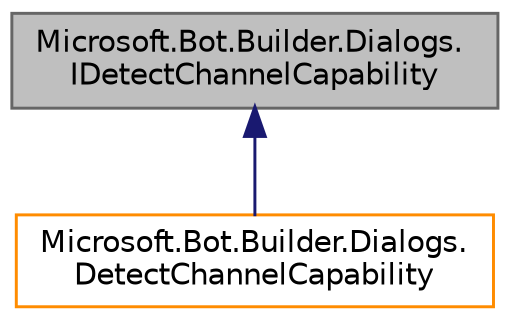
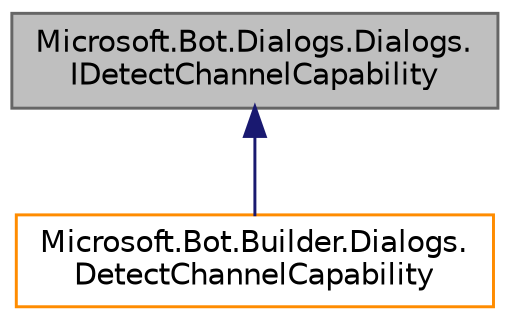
  digraph {
    node [fontname=Helvetica fontsize=10 shape=record style=filled]
-   n1 [color=gray40 fillcolor=grey75 fontcolor=black height=0.2 label="Microsoft.Bot.Builder.Dialogs.\lIDetectChannelCapability" width=0.4]
+   n1 [color=gray40 fillcolor=grey75 fontcolor=black height=0.2 label="Microsoft.Bot.Dialogs.Dialogs.\lIDetectChannelCapability" width=0.4]
    n2 [color=darkorange fillcolor=white height=0.2 label="Microsoft.Bot.Builder.Dialogs.\lDetectChannelCapability" width=0.4]
    n1 -> n2 [color=midnightblue dir=back fontname=Helvetica fontsize=10 labelfontname=Helvetica labelfontsize=10 style=solid]
  }
